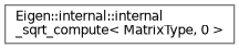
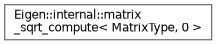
  digraph {
    rankdir=TB
-   n1 [color=grey40 fillcolor=white fontname=Helvetica fontsize=10 height=0.2 label="Eigen::internal::internal\l_sqrt_compute\< MatrixType, 0 \>" shape=box style=filled width=0.4]
+   n1 [color=grey40 fillcolor=white fontname=Helvetica fontsize=10 height=0.2 label="Eigen::internal::matrix\l_sqrt_compute\< MatrixType, 0 \>" shape=box style=filled width=0.4]
  }
